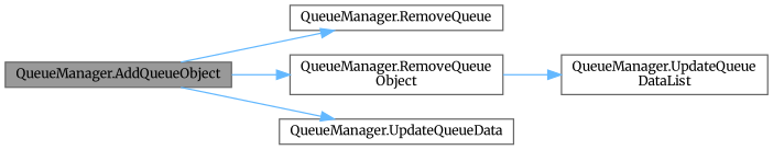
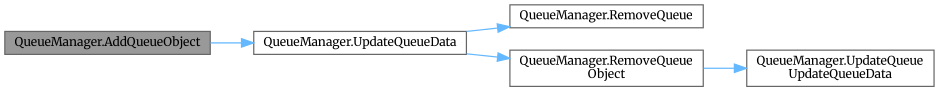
  digraph {
    fontname=Merriweather
    rankdir=LR
    node [color=grey40 fillcolor=white fontname=Merriweather fontsize=10 shape=box style=filled]
    edge [color=steelblue1 fontname=Merriweather fontsize=10 labelfontname=Helvetica labelfontsize=10 style=solid]
    n1 [color=gray40 fillcolor=grey60 fontcolor=black height=0.2 label="QueueManager.AddQueueObject" width=0.4]
    n2 [height=0.2 label="QueueManager.RemoveQueue" width=0.4]
    n3 [height=0.2 label="QueueManager.RemoveQueue\lObject" width=0.4]
    n4 [height=0.2 label="QueueManager.UpdateQueueData" width=0.4]
-   n5 [height=0.2 label="QueueManager.UpdateQueue\lDataList" width=0.4]
-   n1 -> n2
-   n1 -> n3
+   n5 [height=0.2 label="QueueManager.UpdateQueue\lUpdateQueueData" width=0.4]
+   n4 -> n2
+   n4 -> n3
    n1 -> n4
    n3 -> n5
  }
